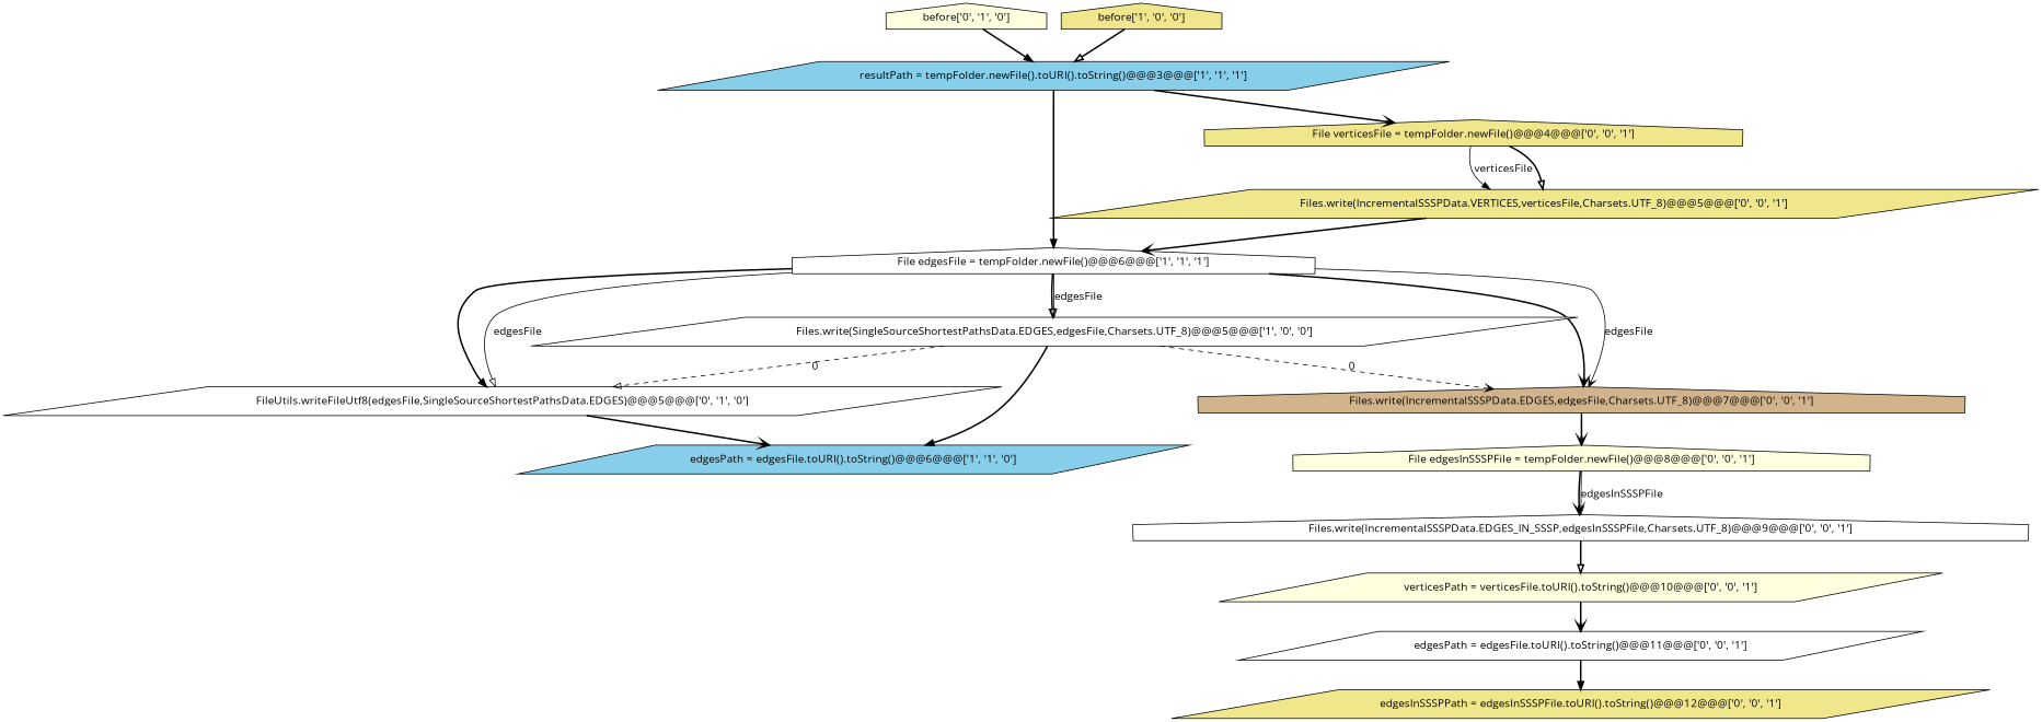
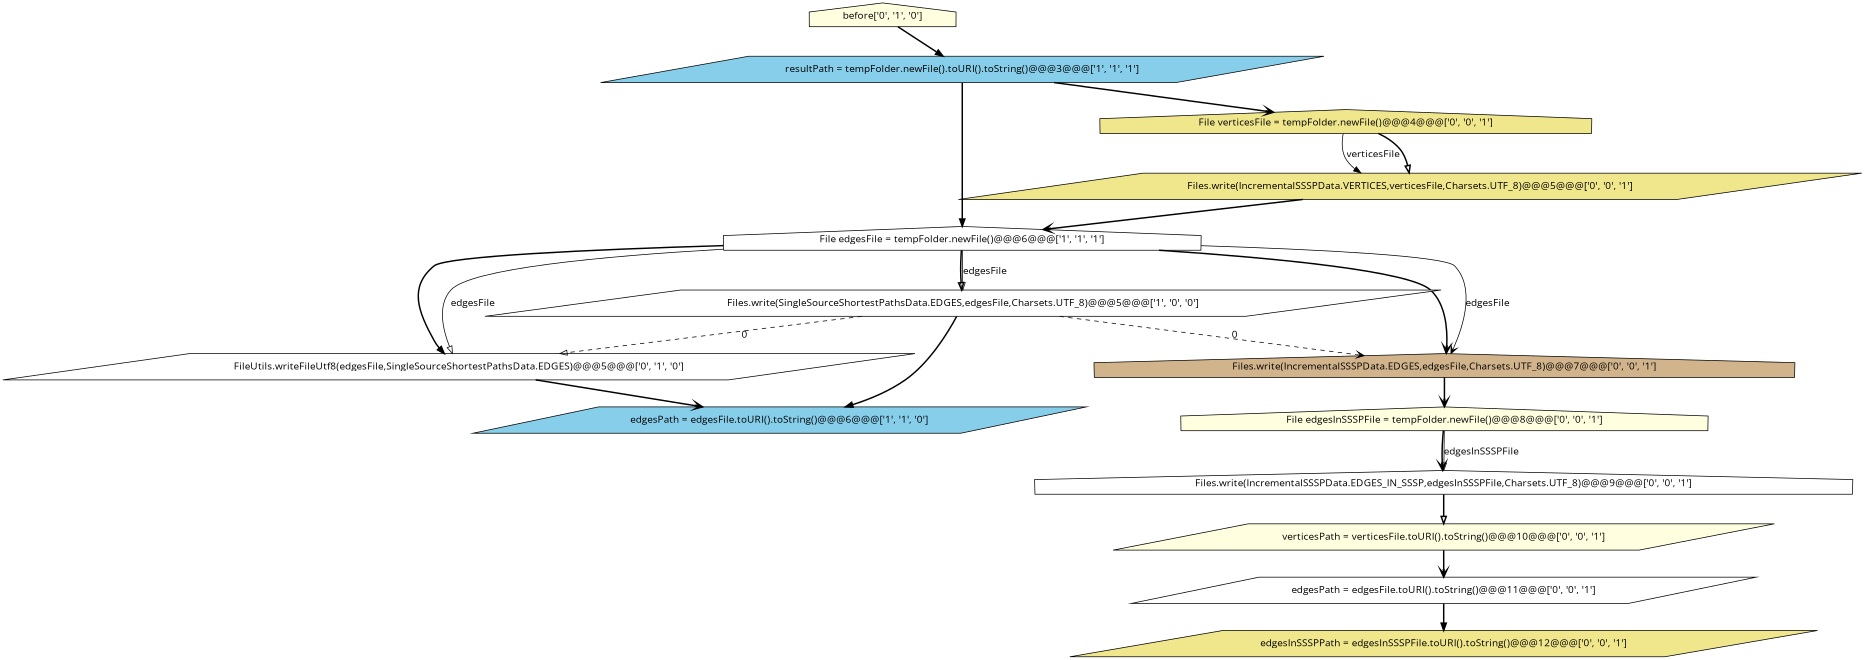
  digraph {
    fontname="Open Sans"
    node [fillcolor=white fontname="Open Sans" shape=parallelogram style=filled]
    edge [arrowhead=vee fontname="Open Sans" style=bold]
    n1 [fillcolor=khaki label="edgesInSSSPPath = edgesInSSSPFile.toURI().toString()@@@12@@@['0', '0', '1']"]
    n2 [fillcolor=khaki label="Files.write(IncrementalSSSPData.VERTICES,verticesFile,Charsets.UTF_8)@@@5@@@['0', '0', '1']"]
    n3 [label="File edgesFile = tempFolder.newFile()@@@6@@@['1', '1', '1']" shape=house]
    n4 [label="FileUtils.writeFileUtf8(edgesFile,SingleSourceShortestPathsData.EDGES)@@@5@@@['0', '1', '0']"]
    n5 [fillcolor=tan label="Files.write(IncrementalSSSPData.EDGES,edgesFile,Charsets.UTF_8)@@@7@@@['0', '0', '1']" shape=house]
    n6 [label="Files.write(SingleSourceShortestPathsData.EDGES,edgesFile,Charsets.UTF_8)@@@5@@@['1', '0', '0']"]
    n7 [fillcolor=skyblue label="edgesPath = edgesFile.toURI().toString()@@@6@@@['1', '1', '0']"]
    n8 [label="Files.write(IncrementalSSSPData.EDGES_IN_SSSP,edgesInSSSPFile,Charsets.UTF_8)@@@9@@@['0', '0', '1']" shape=house]
    n9 [fillcolor=lightyellow label="verticesPath = verticesFile.toURI().toString()@@@10@@@['0', '0', '1']"]
    n10 [label="edgesPath = edgesFile.toURI().toString()@@@11@@@['0', '0', '1']"]
    n11 [fillcolor=lightyellow label="File edgesInSSSPFile = tempFolder.newFile()@@@8@@@['0', '0', '1']" shape=house]
    n12 [fillcolor=skyblue label="resultPath = tempFolder.newFile().toURI().toString()@@@3@@@['1', '1', '1']"]
    n13 [fillcolor=khaki label="File verticesFile = tempFolder.newFile()@@@4@@@['0', '0', '1']" shape=house]
    n14 [fillcolor=lightyellow label="before['0', '1', '0']" shape=house]
-   n15 [fillcolor=khaki label="before['1', '0', '0']" shape=house]
    n2 -> n3
    n3 -> n4 [arrowhead=normal]
    n3 -> n4 [arrowhead=onormal label=edgesFile style=solid]
    n3 -> n5 [label=edgesFile style=solid]
    n3 -> n5
    n3 -> n6 [arrowhead=onormal]
    n3 -> n6 [arrowhead=onormal label=edgesFile style=solid]
    n4 -> n7
    n5 -> n11
    n6 -> n4 [arrowhead=onormal label=0 style=dashed]
    n6 -> n5 [label=0 style=dashed]
    n6 -> n7 [arrowhead=normal]
    n8 -> n9 [arrowhead=onormal]
    n9 -> n10
    n10 -> n1 [arrowhead=normal]
    n11 -> n8
    n11 -> n8 [arrowhead=onormal label=edgesInSSSPFile style=solid]
    n12 -> n3 [arrowhead=normal]
    n12 -> n13
    n13 -> n2 [arrowhead=normal label=verticesFile style=solid]
    n13 -> n2 [arrowhead=onormal]
    n14 -> n12 [arrowhead=normal]
-   n15 -> n12 [arrowhead=onormal]
  }
